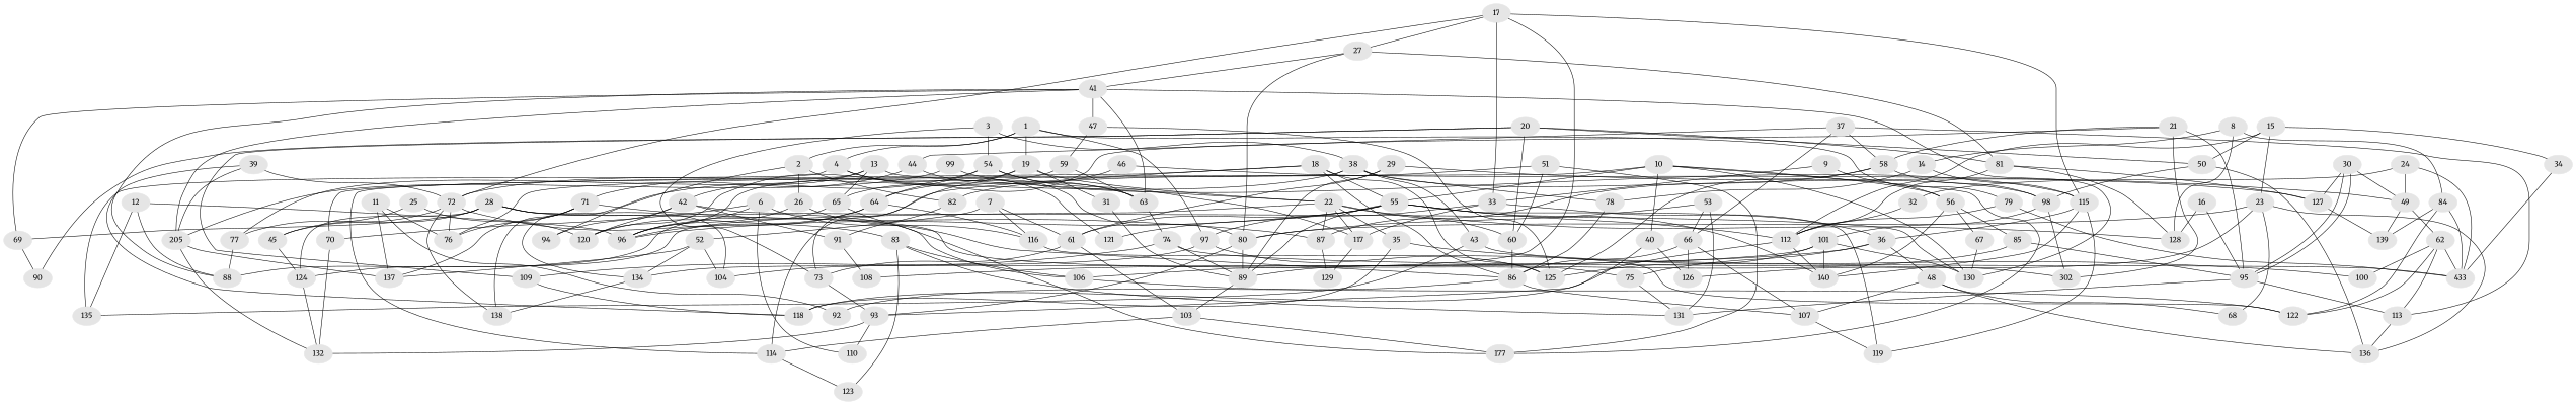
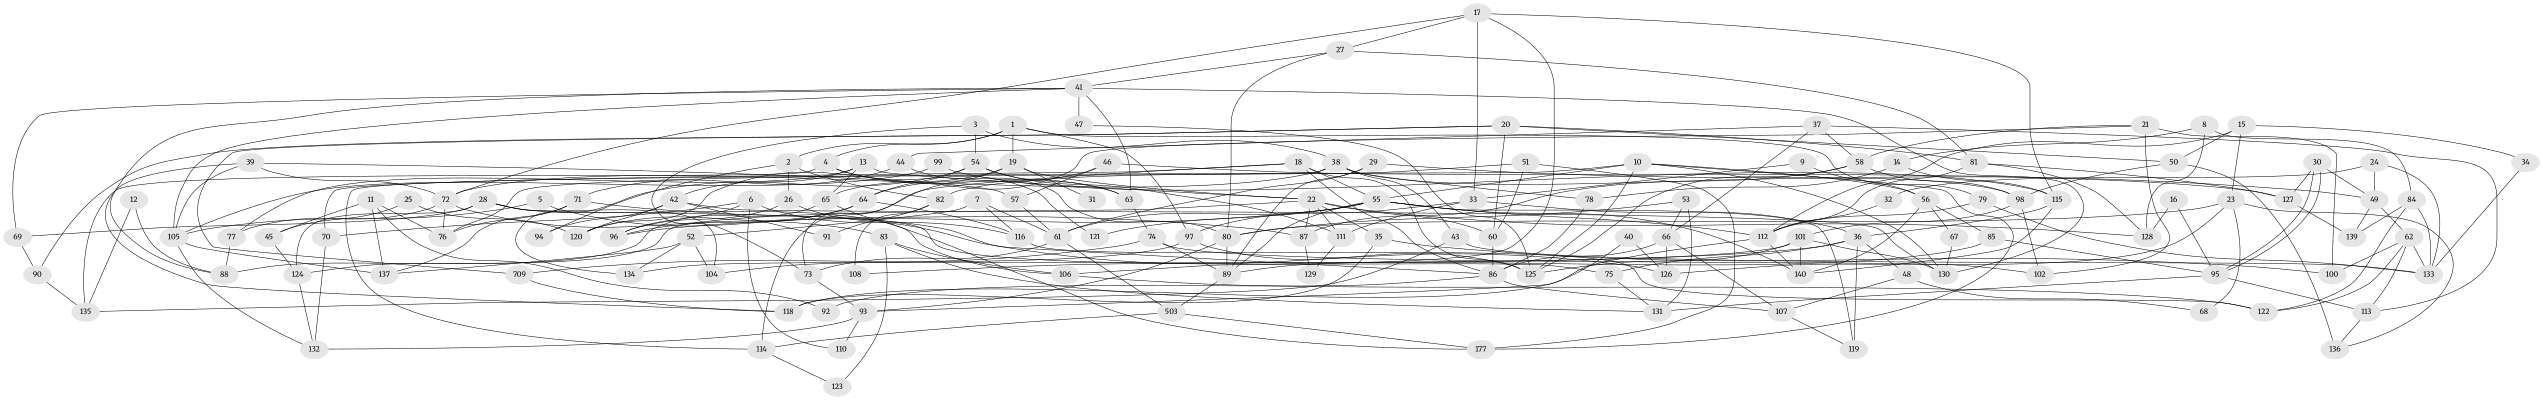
  graph {
    fontname=Merriweather
    node [color=gray90 fontname=Merriweather style=filled]
    edge [fontname=Merriweather]
    1
    2
    4
    19
    79
    97
    26
    82
    94
    63
    121
    135
    73
    22
    31
    120
    112
-   133 [label=433]
+   133
    125
    104
    96
    86
    91
    3
    38
    54
    78
    72
    114
    43
    98
-   111 [label=117]
+   111
    64
    134
    93
    74
-   105 [label=205]
+   5
+   105
    126
    137
    132
    6
    70
    110
    116
    122
    7
    52
    61
-   103
+   103 [label=503]
    8
    14
    84
    128
    115
    139
    9
    33
    56
    36
    140
    67
    85
    10
    40
    55
    76
    n68 [label=177]
    130
    89
    119
    11
    92
    24
    32
    49
    12
    88
    13
    42
    65
    77
    60
    35
    87
    124
    75
    48
    108
    15
    23
    34
    50
    68
    80
    136
    118
    16
    95
    113
    131
    17
    27
    106
    81
    41
-   138
    83
    18
    107
    123
    20
    90
-   109
+   109 [label=709]
    127
    21
    58
    100
-   102 [label=302]
+   102
    129
    62
    25
    45
    69
    47
    28
    29
    30
    37
    44
    66
    71
    101
    39
-   59
+   57
    46
    51
    53
    99
    1 -- 2
    1 -- 4
    1 -- 19
    1 -- 79
    1 -- 97
    2 -- 26
    2 -- 82
    2 -- 94
    4 -- 63
    4 -- 121
    4 -- 135
    19 -- 73
    19 -- 22
    19 -- 31
    19 -- 120
    79 -- 112
    79 -- 133
    97 -- 125
    97 -- 104
    26 -- 96
    26 -- 86
    82 -- 91
    63 -- 74
    73 -- 93
    22 -- 111
    22 -- 128
    22 -- 60
    22 -- 35
    22 -- 87
    22 -- 124
-   31 -- 89
    112 -- 140
    112 -- 118
    86 -- 92
    86 -- 107
-   91 -- 108
+   82 -- 108
    3 -- 73
    3 -- 38
    3 -- 54
    38 -- 78
    38 -- 72
    38 -- 114
    38 -- 43
    38 -- 98
    54 -- 63
    54 -- 111
    54 -- 64
    54 -- 134
    78 -- 86
    72 -- 76
    72 -- 77
-   72 -- 138
    72 -- 83
    114 -- 123
    43 -- 135
    43 -- 133
    98 -- 102
    98 -- 101
    111 -- 129
    64 -- 120
    64 -- 96
    64 -- 116
-   134 -- 138
    93 -- 132
    93 -- 110
    74 -- 89
    74 -- 109
    74 -- 102
+   5 -- 105
+   5 -- 126
    105 -- 137
    105 -- 132
    6 -- 96
    6 -- 70
    6 -- 110
    6 -- 116
    70 -- 132
    116 -- 122
    7 -- 116
    7 -- 52
    7 -- 61
    52 -- 104
    52 -- 134
    52 -- 137
    61 -- 73
    61 -- 103
    103 -- 114
    103 -- n68
    8 -- 14
    8 -- 84
    8 -- 128
    14 -- 78
    14 -- 115
    84 -- 133
    84 -- 122
    84 -- 139
    115 -- 36
    115 -- 140
-   115 -- 119
+   36 -- 119
    9 -- 33
    9 -- 56
    33 -- 97
    33 -- 111
    33 -- 36
    56 -- 140
    56 -- 67
    56 -- 85
    36 -- 75
    36 -- 48
    36 -- 108
    67 -- 130
    85 -- 89
    85 -- 95
    10 -- 56
-   10 -- 40
+   10 -- 125
    10 -- 55
    10 -- 76
    10 -- n68
    10 -- 130
    40 -- 93
    40 -- 126
    55 -- 121
    55 -- 112
    55 -- 96
    55 -- 61
    55 -- 140
    55 -- 89
    55 -- 119
    89 -- 103
    11 -- 137
    11 -- 76
    11 -- 92
    24 -- 133
    24 -- 32
    24 -- 49
    32 -- 112
    49 -- 139
    49 -- 62
    12 -- 135
-   12 -- 96
    12 -- 88
    13 -- 22
    13 -- 42
    13 -- 65
    13 -- 77
    42 -- 94
    42 -- 120
    42 -- 91
    42 -- 130
    65 -- n68
    65 -- 88
    77 -- 88
    60 -- 86
    35 -- 118
    35 -- 100
    87 -- 129
    124 -- 132
    75 -- 131
    48 -- 68
-   48 -- 136
    48 -- 107
    15 -- 112
    15 -- 23
    15 -- 34
    15 -- 50
    23 -- 126
    23 -- 68
    23 -- 80
    23 -- 136
    34 -- 133
    50 -- 98
    50 -- 136
    80 -- 93
    80 -- 89
    16 -- 128
    16 -- 95
    95 -- 113
    95 -- 131
    113 -- 136
    17 -- 72
    17 -- 115
    17 -- 33
    17 -- 27
    17 -- 106
    27 -- 80
    27 -- 81
    27 -- 41
    106 -- 122
    81 -- 112
    81 -- 128
    81 -- 127
    41 -- 63
    41 -- 105
    41 -- 130
    41 -- 88
    41 -- 69
    41 -- 47
    83 -- 131
    83 -- 106
    83 -- 123
    18 -- 125
    18 -- 86
    18 -- 114
    18 -- 70
    18 -- 55
    107 -- 119
    20 -- 60
    20 -- 50
    20 -- 81
    20 -- 90
    20 -- 109
+   90 -- 135
    109 -- 118
    127 -- 139
    21 -- 65
    21 -- 58
-   21 -- 95
+   21 -- 100
    21 -- 102
    58 -- 125
    58 -- 98
    58 -- 87
    62 -- 133
    62 -- 122
    62 -- 113
    62 -- 100
    25 -- 120
    25 -- 45
    45 -- 124
    69 -- 90
    47 -- 125
-   47 -- 59
    28 -- 104
    28 -- 124
    28 -- 75
    28 -- 106
-   28 -- 45
+   11 -- 45
    28 -- 69
    29 -- 61
    29 -- 89
    29 -- 49
    30 -- 49
    30 -- 95
    30 -- 95
    30 -- 127
    37 -- 113
    37 -- 58
    37 -- 44
    37 -- 66
    44 -- 80
    44 -- 71
    66 -- 86
    66 -- 126
    66 -- 107
    71 -- 137
    71 -- 76
    71 -- 87
-   71 -- 138
    101 -- 125
    101 -- 134
    101 -- 140
    101 -- 130
    39 -- 72
    39 -- 105
    39 -- 118
-   59 -- 63
-   59 -- 96
+   39 -- 57
+   57 -- 61
    46 -- 64
    46 -- 127
+   46 -- 57
    51 -- 82
    51 -- n68
    51 -- 60
    53 -- 80
    53 -- 131
    53 -- 66
    99 -- 105
    99 -- 115
  }
